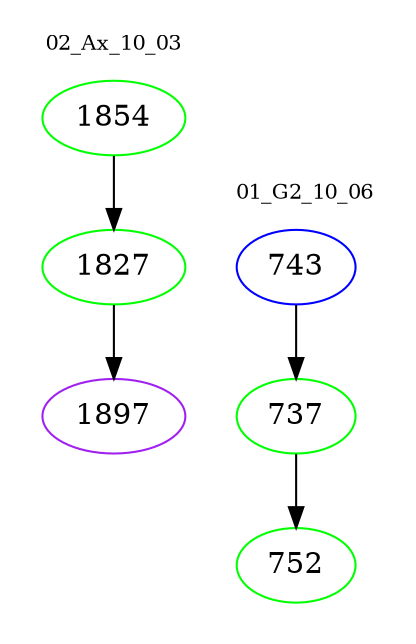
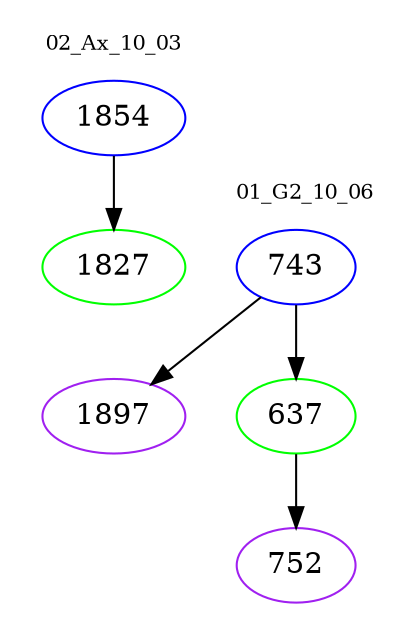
  digraph {
    node [color=blue]
    edge [color=black]
-   n1 [color=green label=1854]
+   n1 [label=1854]
    n2 [color=green label=1827]
    n3 [color=purple label=1897]
    n4 [label=743]
-   n5 [color=green label=737]
-   n6 [color=green label=752]
+   n5 [color=green label=637]
+   n6 [color=purple label=752]
    subgraph cluster_1 {
      color=white
      fontsize=10
      label="02_Ax_10_03"
      n1
      n2
      n3
    }
    subgraph cluster_2 {
      color=white
      fontsize=10
      label="01_G2_10_06"
      n4
      n5
      n6
    }
    n1 -> n2
-   n2 -> n3
+   n4 -> n3
    n4 -> n5
    n5 -> n6
  }
